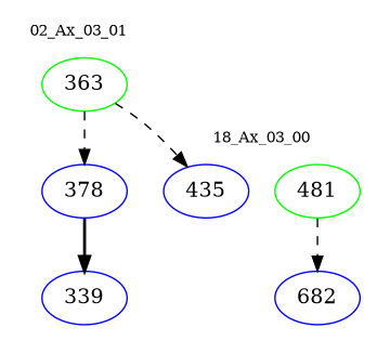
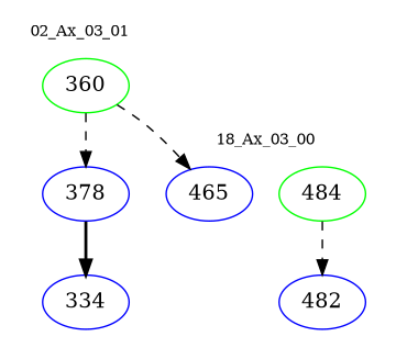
  digraph {
    node [color=blue]
    edge [color=black style=dashed]
-   n1 [color=green label=363]
+   n1 [color=green label=360]
    n2 [label=378]
-   n3 [label=339]
-   n4 [color=green label=481]
-   n5 [label=682]
-   n6 [label=435]
+   n3 [label=334]
+   n4 [color=green label=484]
+   n5 [label=482]
+   n6 [label=465]
    subgraph cluster_1 {
      color=white
      fontsize=10
      label="02_Ax_03_01"
      n1
      n2
      n3
    }
    subgraph cluster_2 {
      color=white
      fontsize=10
      label="18_Ax_03_00"
      n4
      n5
      n6
    }
    n1 -> n2
    n1 -> n6
    n2 -> n3 [style=bold]
    n4 -> n5
  }
